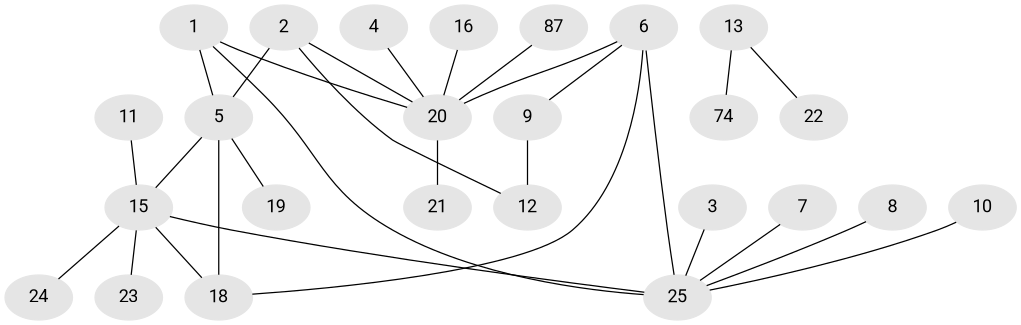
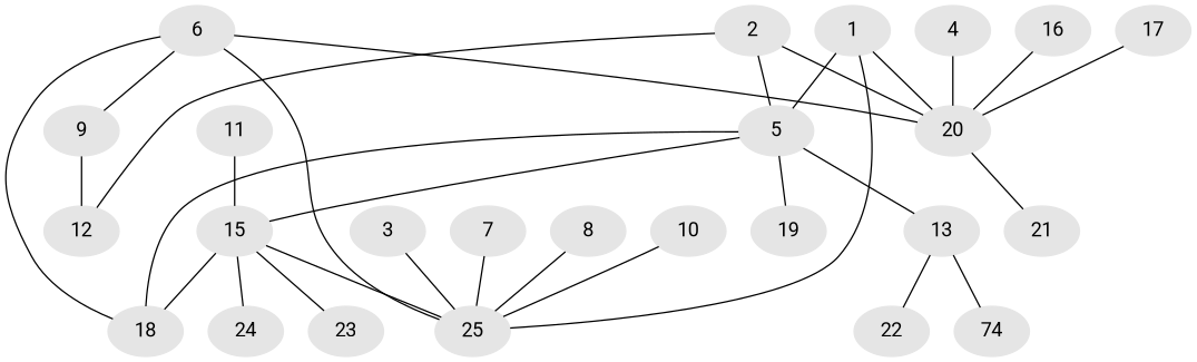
  graph {
    fontname=Roboto
    node [color=gray90 fontname=Roboto style=filled]
    edge [fontname=Roboto weight=1.0]
    1
    5
    20
    25
    18
    13
    15
    19
    21
    2
    12
    3
    4
    n14 [label=74]
    22
    23
    24
    6
    9
    7
    8
    10
    11
    16
-   17 [label=87]
+   17
    1 -- 5
    1 -- 20
    1 -- 25
    5 -- 18
+   5 -- 13
    5 -- 15
    5 -- 19
    20 -- 21
    13 -- n14
    13 -- 22
    15 -- 25 [weight=2.0]
    15 -- 18 [weight=2.0]
    15 -- 23
    15 -- 24
    2 -- 5
    2 -- 20
    2 -- 12
    3 -- 25
    4 -- 20
    6 -- 20
    6 -- 25
    6 -- 18
    6 -- 9
    9 -- 12
    7 -- 25
    8 -- 25
    10 -- 25
    11 -- 15
    16 -- 20
    17 -- 20
  }
